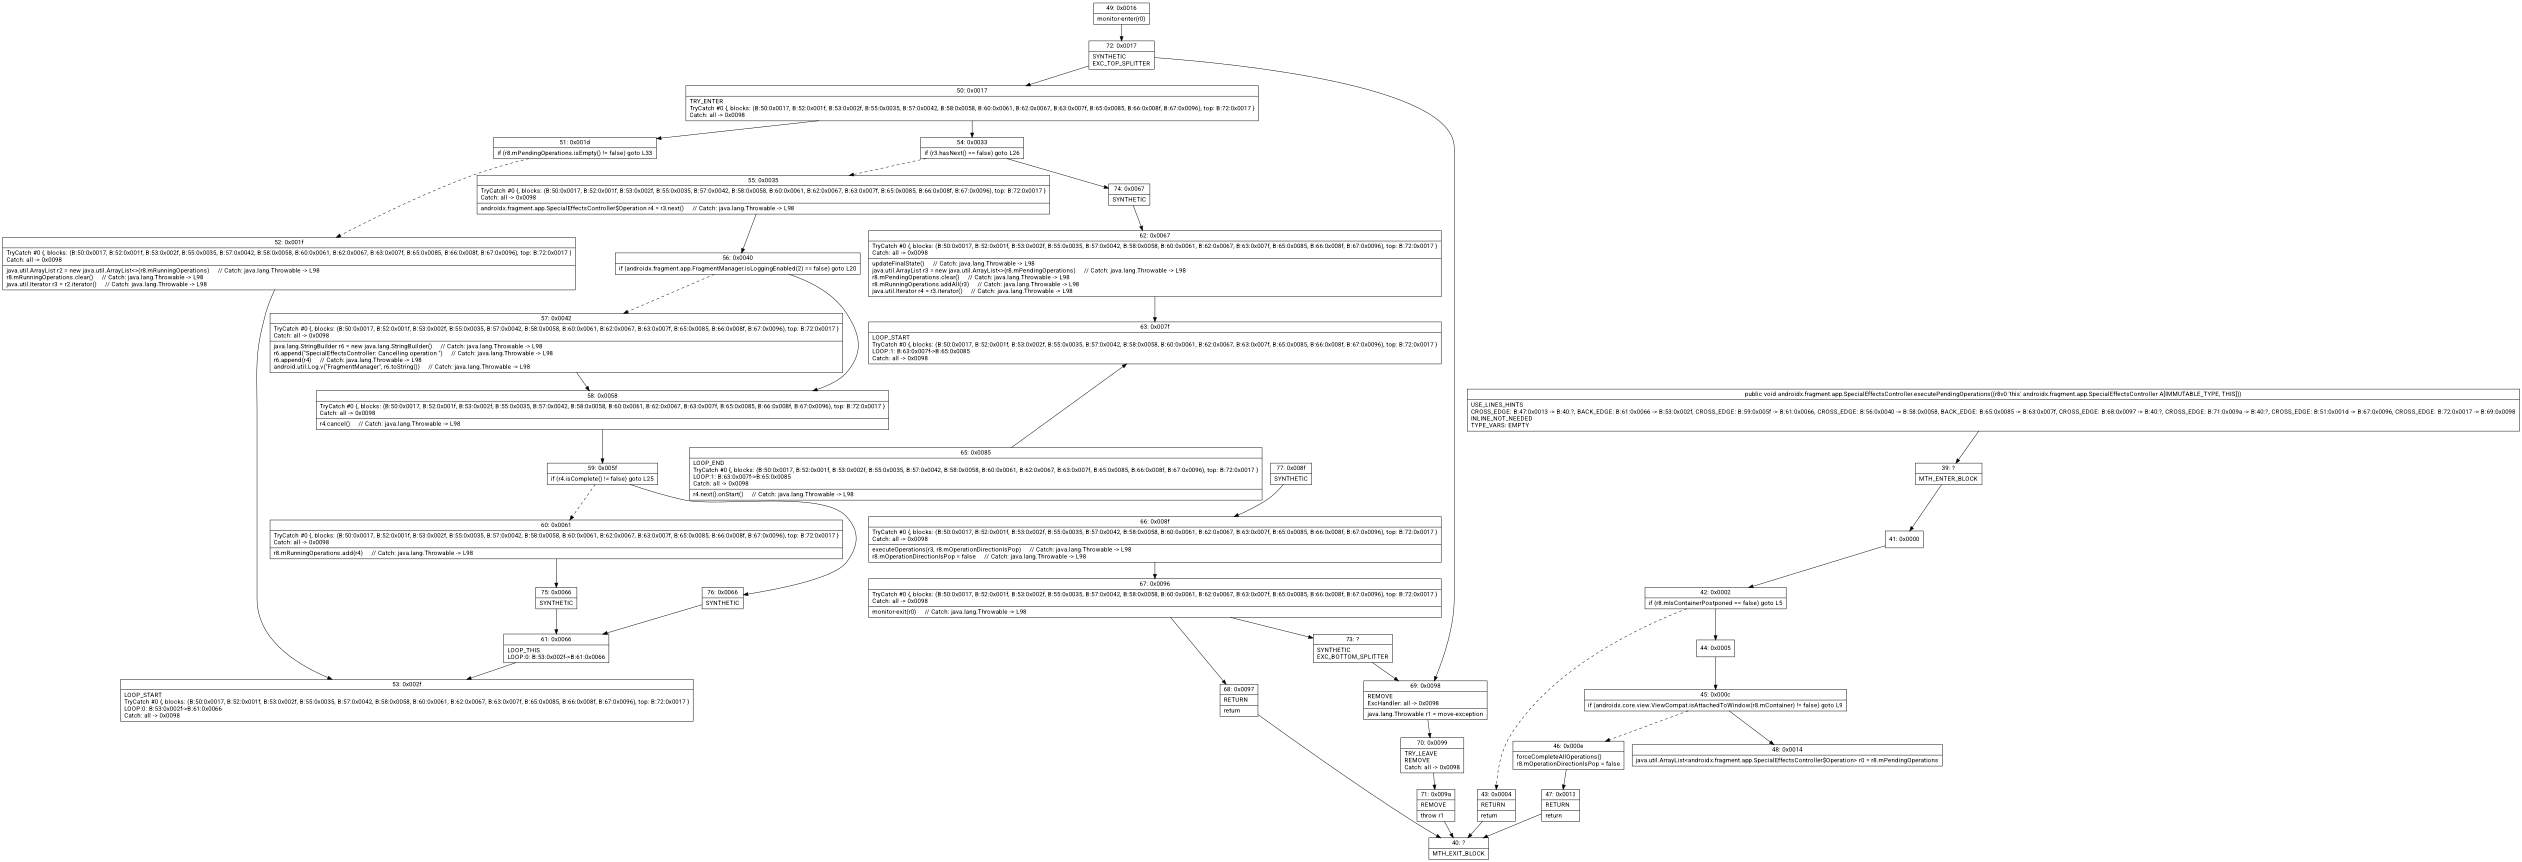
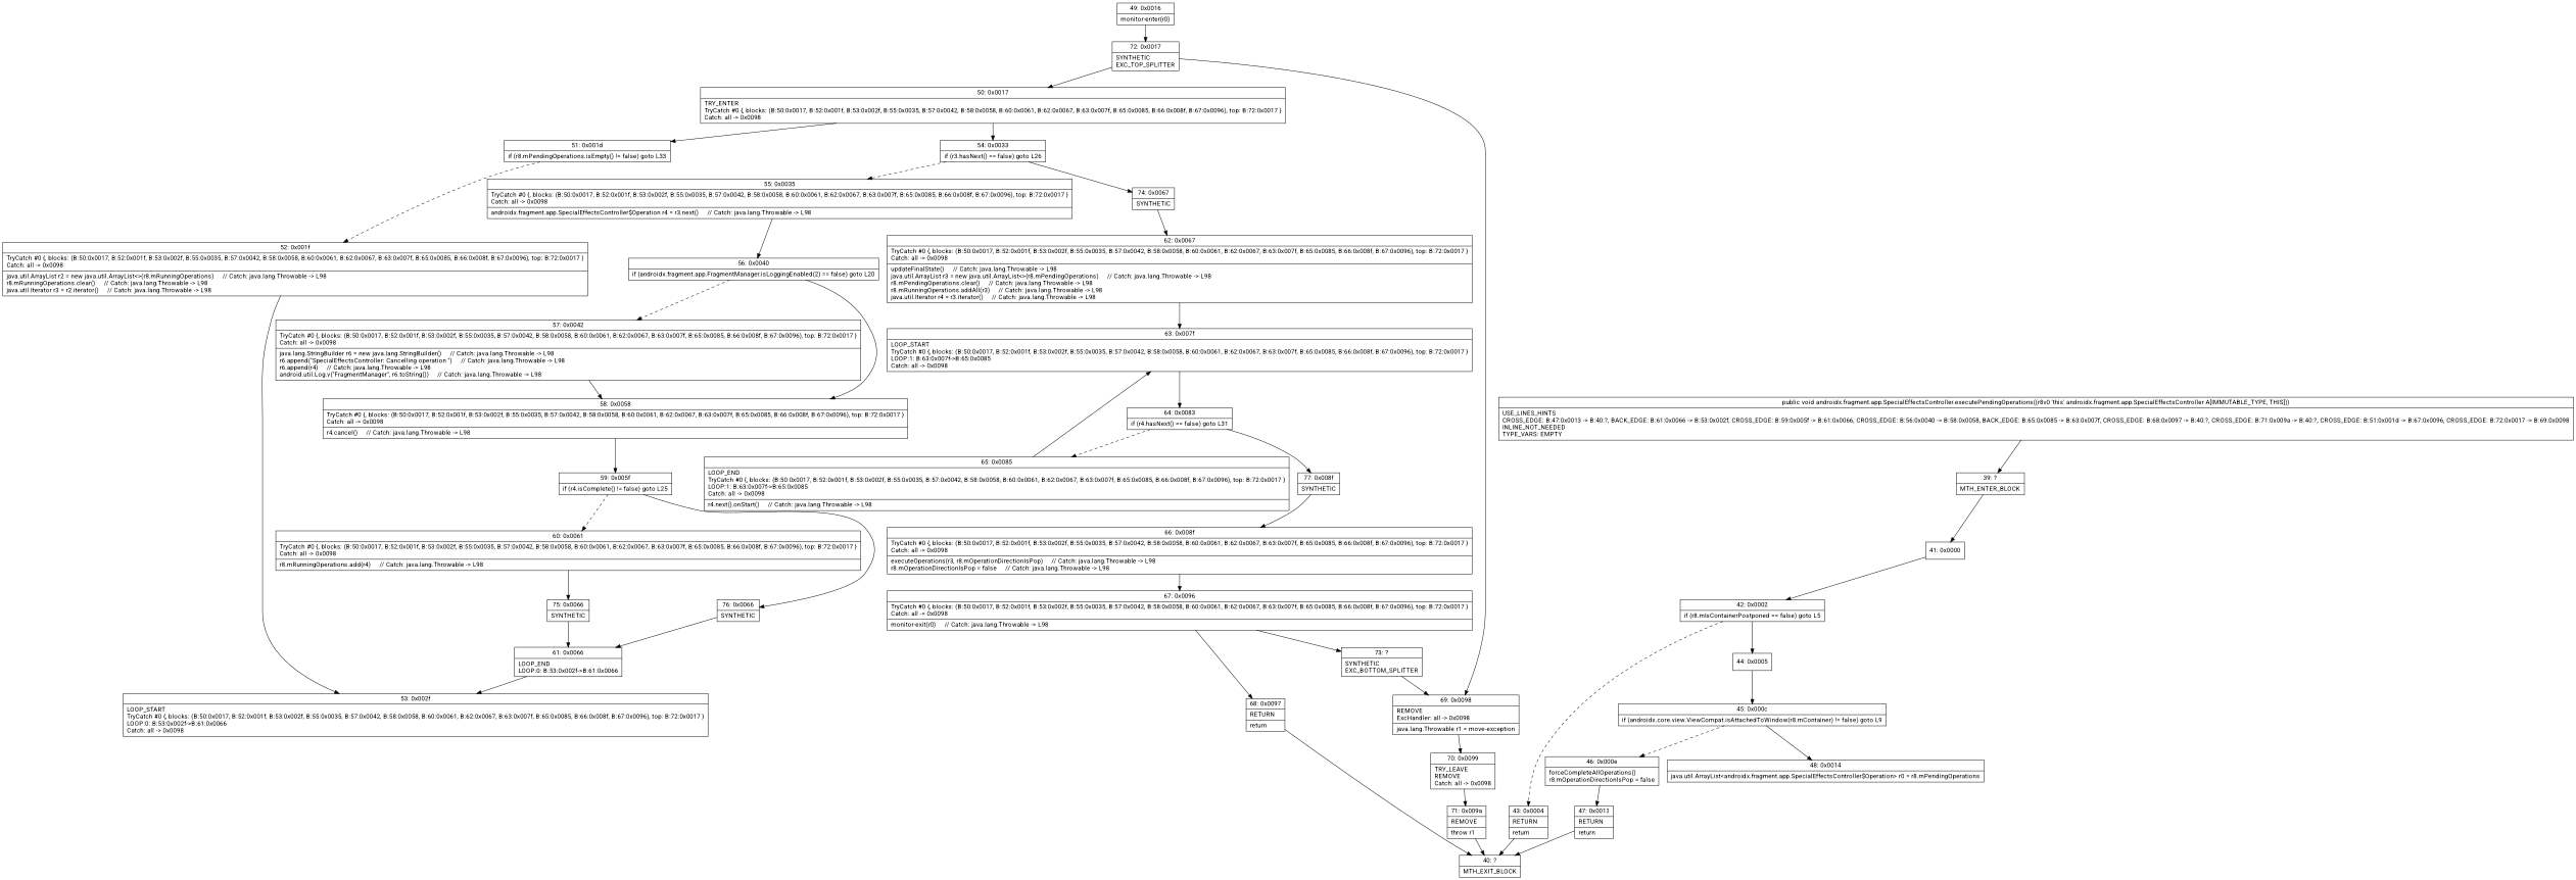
  digraph {
    fontname=Roboto
    node [fontname=Roboto shape=record]
    edge [fontname=Roboto]
    n1 [label="{39\:\ ?|MTH_ENTER_BLOCK\l}"]
    n2 [label="{41\:\ 0x0000}"]
    n3 [label="{42\:\ 0x0002|if (r8.mIsContainerPostponed == false) goto L5\l}"]
    n4 [label="{43\:\ 0x0004|RETURN\l|return\l}"]
    n5 [label="{44\:\ 0x0005}"]
    n6 [label="{40\:\ ?|MTH_EXIT_BLOCK\l}"]
    n7 [label="{45\:\ 0x000c|if (androidx.core.view.ViewCompat.isAttachedToWindow(r8.mContainer) != false) goto L9\l}"]
    n8 [label="{46\:\ 0x000e|forceCompleteAllOperations()\lr8.mOperationDirectionIsPop = false\l}"]
    n9 [label="{48\:\ 0x0014|java.util.ArrayList\<androidx.fragment.app.SpecialEffectsController$Operation\> r0 = r8.mPendingOperations\l}"]
    n10 [label="{47\:\ 0x0013|RETURN\l|return\l}"]
    n11 [label="{49\:\ 0x0016|monitor\-enter(r0)\l}"]
    n12 [label="{72\:\ 0x0017|SYNTHETIC\lEXC_TOP_SPLITTER\l}"]
    n13 [label="{50\:\ 0x0017|TRY_ENTER\lTryCatch #0 \{, blocks: (B:50:0x0017, B:52:0x001f, B:53:0x002f, B:55:0x0035, B:57:0x0042, B:58:0x0058, B:60:0x0061, B:62:0x0067, B:63:0x007f, B:65:0x0085, B:66:0x008f, B:67:0x0096), top: B:72:0x0017 \}\lCatch: all \-\> 0x0098\l}"]
    n14 [label="{69\:\ 0x0098|REMOVE\lExcHandler: all \-\> 0x0098\l|java.lang.Throwable r1 = move\-exception\l}"]
    n15 [label="{51\:\ 0x001d|if (r8.mPendingOperations.isEmpty() != false) goto L33\l}"]
    n16 [label="{54\:\ 0x0033|if (r3.hasNext() == false) goto L26\l}"]
    n17 [label="{70\:\ 0x0099|TRY_LEAVE\lREMOVE\lCatch: all \-\> 0x0098\l}"]
    n18 [label="{52\:\ 0x001f|TryCatch #0 \{, blocks: (B:50:0x0017, B:52:0x001f, B:53:0x002f, B:55:0x0035, B:57:0x0042, B:58:0x0058, B:60:0x0061, B:62:0x0067, B:63:0x007f, B:65:0x0085, B:66:0x008f, B:67:0x0096), top: B:72:0x0017 \}\lCatch: all \-\> 0x0098\l|java.util.ArrayList r2 = new java.util.ArrayList\<\>(r8.mRunningOperations)     \/\/ Catch: java.lang.Throwable \-\> L98\lr8.mRunningOperations.clear()     \/\/ Catch: java.lang.Throwable \-\> L98\ljava.util.Iterator r3 = r2.iterator()     \/\/ Catch: java.lang.Throwable \-\> L98\l}"]
    n19 [label="{53\:\ 0x002f|LOOP_START\lTryCatch #0 \{, blocks: (B:50:0x0017, B:52:0x001f, B:53:0x002f, B:55:0x0035, B:57:0x0042, B:58:0x0058, B:60:0x0061, B:62:0x0067, B:63:0x007f, B:65:0x0085, B:66:0x008f, B:67:0x0096), top: B:72:0x0017 \}\lLOOP:0: B:53:0x002f\-\>B:61:0x0066\lCatch: all \-\> 0x0098\l}"]
    n20 [label="{67\:\ 0x0096|TryCatch #0 \{, blocks: (B:50:0x0017, B:52:0x001f, B:53:0x002f, B:55:0x0035, B:57:0x0042, B:58:0x0058, B:60:0x0061, B:62:0x0067, B:63:0x007f, B:65:0x0085, B:66:0x008f, B:67:0x0096), top: B:72:0x0017 \}\lCatch: all \-\> 0x0098\l|monitor\-exit(r0)     \/\/ Catch: java.lang.Throwable \-\> L98\l}"]
    n21 [label="{68\:\ 0x0097|RETURN\l|return\l}"]
    n22 [label="{73\:\ ?|SYNTHETIC\lEXC_BOTTOM_SPLITTER\l}"]
    n23 [label="{55\:\ 0x0035|TryCatch #0 \{, blocks: (B:50:0x0017, B:52:0x001f, B:53:0x002f, B:55:0x0035, B:57:0x0042, B:58:0x0058, B:60:0x0061, B:62:0x0067, B:63:0x007f, B:65:0x0085, B:66:0x008f, B:67:0x0096), top: B:72:0x0017 \}\lCatch: all \-\> 0x0098\l|androidx.fragment.app.SpecialEffectsController$Operation r4 = r3.next()     \/\/ Catch: java.lang.Throwable \-\> L98\l}"]
    n24 [label="{74\:\ 0x0067|SYNTHETIC\l}"]
    n25 [label="{56\:\ 0x0040|if (androidx.fragment.app.FragmentManager.isLoggingEnabled(2) == false) goto L20\l}"]
    n26 [label="{62\:\ 0x0067|TryCatch #0 \{, blocks: (B:50:0x0017, B:52:0x001f, B:53:0x002f, B:55:0x0035, B:57:0x0042, B:58:0x0058, B:60:0x0061, B:62:0x0067, B:63:0x007f, B:65:0x0085, B:66:0x008f, B:67:0x0096), top: B:72:0x0017 \}\lCatch: all \-\> 0x0098\l|updateFinalState()     \/\/ Catch: java.lang.Throwable \-\> L98\ljava.util.ArrayList r3 = new java.util.ArrayList\<\>(r8.mPendingOperations)     \/\/ Catch: java.lang.Throwable \-\> L98\lr8.mPendingOperations.clear()     \/\/ Catch: java.lang.Throwable \-\> L98\lr8.mRunningOperations.addAll(r3)     \/\/ Catch: java.lang.Throwable \-\> L98\ljava.util.Iterator r4 = r3.iterator()     \/\/ Catch: java.lang.Throwable \-\> L98\l}"]
    n27 [label="{57\:\ 0x0042|TryCatch #0 \{, blocks: (B:50:0x0017, B:52:0x001f, B:53:0x002f, B:55:0x0035, B:57:0x0042, B:58:0x0058, B:60:0x0061, B:62:0x0067, B:63:0x007f, B:65:0x0085, B:66:0x008f, B:67:0x0096), top: B:72:0x0017 \}\lCatch: all \-\> 0x0098\l|java.lang.StringBuilder r6 = new java.lang.StringBuilder()     \/\/ Catch: java.lang.Throwable \-\> L98\lr6.append(\"SpecialEffectsController: Cancelling operation \")     \/\/ Catch: java.lang.Throwable \-\> L98\lr6.append(r4)     \/\/ Catch: java.lang.Throwable \-\> L98\landroid.util.Log.v(\"FragmentManager\", r6.toString())     \/\/ Catch: java.lang.Throwable \-\> L98\l}"]
    n28 [label="{58\:\ 0x0058|TryCatch #0 \{, blocks: (B:50:0x0017, B:52:0x001f, B:53:0x002f, B:55:0x0035, B:57:0x0042, B:58:0x0058, B:60:0x0061, B:62:0x0067, B:63:0x007f, B:65:0x0085, B:66:0x008f, B:67:0x0096), top: B:72:0x0017 \}\lCatch: all \-\> 0x0098\l|r4.cancel()     \/\/ Catch: java.lang.Throwable \-\> L98\l}"]
    n29 [label="{59\:\ 0x005f|if (r4.isComplete() != false) goto L25\l}"]
    n30 [label="{60\:\ 0x0061|TryCatch #0 \{, blocks: (B:50:0x0017, B:52:0x001f, B:53:0x002f, B:55:0x0035, B:57:0x0042, B:58:0x0058, B:60:0x0061, B:62:0x0067, B:63:0x007f, B:65:0x0085, B:66:0x008f, B:67:0x0096), top: B:72:0x0017 \}\lCatch: all \-\> 0x0098\l|r8.mRunningOperations.add(r4)     \/\/ Catch: java.lang.Throwable \-\> L98\l}"]
    n31 [label="{76\:\ 0x0066|SYNTHETIC\l}"]
    n32 [label="{75\:\ 0x0066|SYNTHETIC\l}"]
-   n33 [label="{61\:\ 0x0066|LOOP_THIS\lLOOP:0: B:53:0x002f\-\>B:61:0x0066\l}"]
+   n33 [label="{61\:\ 0x0066|LOOP_END\lLOOP:0: B:53:0x002f\-\>B:61:0x0066\l}"]
    n34 [label="{63\:\ 0x007f|LOOP_START\lTryCatch #0 \{, blocks: (B:50:0x0017, B:52:0x001f, B:53:0x002f, B:55:0x0035, B:57:0x0042, B:58:0x0058, B:60:0x0061, B:62:0x0067, B:63:0x007f, B:65:0x0085, B:66:0x008f, B:67:0x0096), top: B:72:0x0017 \}\lLOOP:1: B:63:0x007f\-\>B:65:0x0085\lCatch: all \-\> 0x0098\l}"]
+   n35 [label="{64\:\ 0x0083|if (r4.hasNext() == false) goto L31\l}"]
    n36 [label="{65\:\ 0x0085|LOOP_END\lTryCatch #0 \{, blocks: (B:50:0x0017, B:52:0x001f, B:53:0x002f, B:55:0x0035, B:57:0x0042, B:58:0x0058, B:60:0x0061, B:62:0x0067, B:63:0x007f, B:65:0x0085, B:66:0x008f, B:67:0x0096), top: B:72:0x0017 \}\lLOOP:1: B:63:0x007f\-\>B:65:0x0085\lCatch: all \-\> 0x0098\l|r4.next().onStart()     \/\/ Catch: java.lang.Throwable \-\> L98\l}"]
    n37 [label="{77\:\ 0x008f|SYNTHETIC\l}"]
    n38 [label="{66\:\ 0x008f|TryCatch #0 \{, blocks: (B:50:0x0017, B:52:0x001f, B:53:0x002f, B:55:0x0035, B:57:0x0042, B:58:0x0058, B:60:0x0061, B:62:0x0067, B:63:0x007f, B:65:0x0085, B:66:0x008f, B:67:0x0096), top: B:72:0x0017 \}\lCatch: all \-\> 0x0098\l|executeOperations(r3, r8.mOperationDirectionIsPop)     \/\/ Catch: java.lang.Throwable \-\> L98\lr8.mOperationDirectionIsPop = false     \/\/ Catch: java.lang.Throwable \-\> L98\l}"]
    n39 [label="{71\:\ 0x009a|REMOVE\l|throw r1\l}"]
    n40 [label="{public void androidx.fragment.app.SpecialEffectsController.executePendingOperations((r8v0 'this' androidx.fragment.app.SpecialEffectsController A[IMMUTABLE_TYPE, THIS]))  | USE_LINES_HINTS\lCROSS_EDGE: B:47:0x0013 \-\> B:40:?, BACK_EDGE: B:61:0x0066 \-\> B:53:0x002f, CROSS_EDGE: B:59:0x005f \-\> B:61:0x0066, CROSS_EDGE: B:56:0x0040 \-\> B:58:0x0058, BACK_EDGE: B:65:0x0085 \-\> B:63:0x007f, CROSS_EDGE: B:68:0x0097 \-\> B:40:?, CROSS_EDGE: B:71:0x009a \-\> B:40:?, CROSS_EDGE: B:51:0x001d \-\> B:67:0x0096, CROSS_EDGE: B:72:0x0017 \-\> B:69:0x0098\lINLINE_NOT_NEEDED\lTYPE_VARS: EMPTY\l}"]
    n1 -> n2
    n2 -> n3
    n3 -> n4 [style=dashed]
    n3 -> n5
    n4 -> n6
    n5 -> n7
    n7 -> n8 [style=dashed]
    n7 -> n9
    n8 -> n10
    n10 -> n6
    n11 -> n12
    n12 -> n13
    n12 -> n14
    n13 -> n15
    n13 -> n16
    n14 -> n17
    n15 -> n18 [style=dashed]
    n16 -> n23 [style=dashed]
    n16 -> n24
    n17 -> n39
    n18 -> n19
    n20 -> n21
    n20 -> n22
    n21 -> n6
    n22 -> n14
    n23 -> n25
    n24 -> n26
    n25 -> n27 [style=dashed]
    n25 -> n28
    n26 -> n34
    n27 -> n28
    n28 -> n29
    n29 -> n30 [style=dashed]
    n29 -> n31
    n30 -> n32
    n31 -> n33
    n32 -> n33
    n33 -> n19
+   n34 -> n35
+   n35 -> n36 [style=dashed]
+   n35 -> n37
    n36 -> n34
    n37 -> n38
    n38 -> n20
    n39 -> n6
    n40 -> n1
  }
